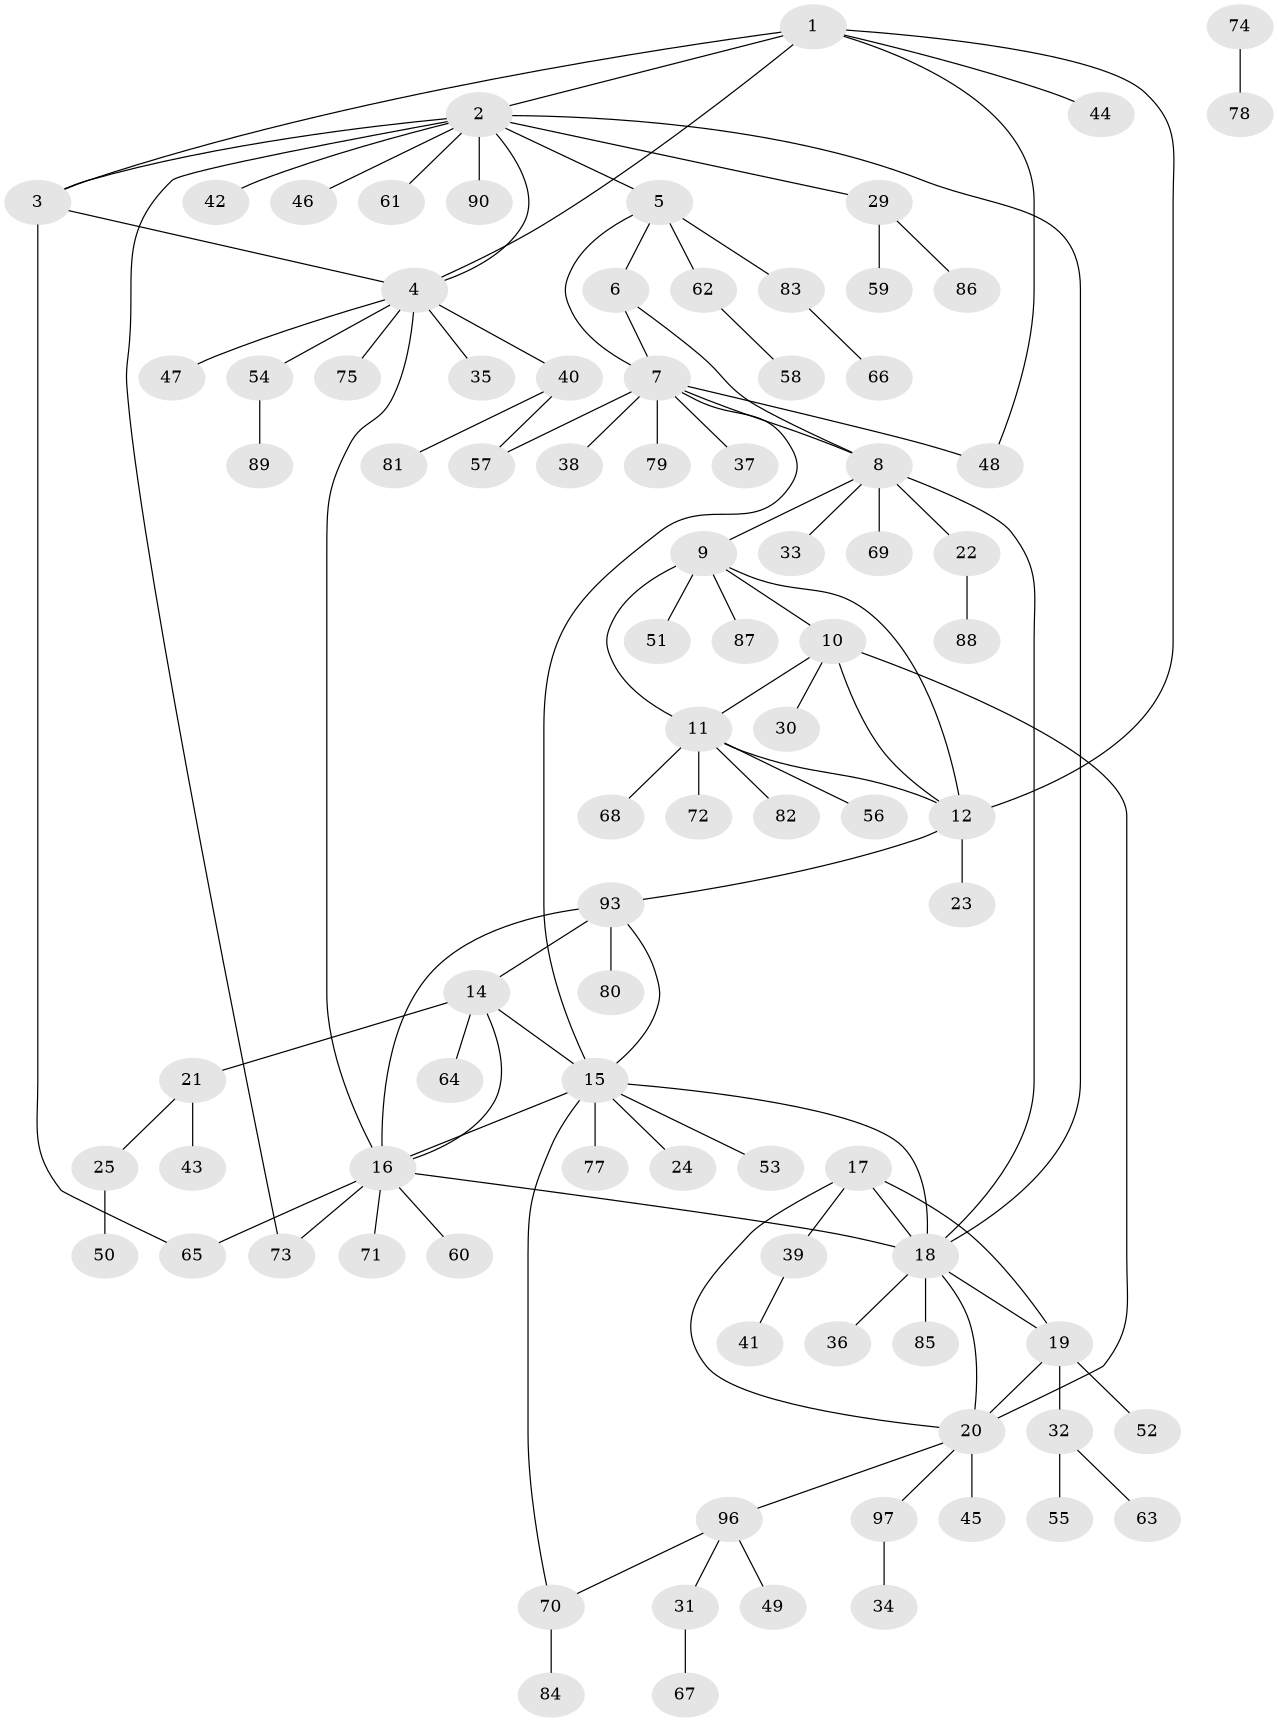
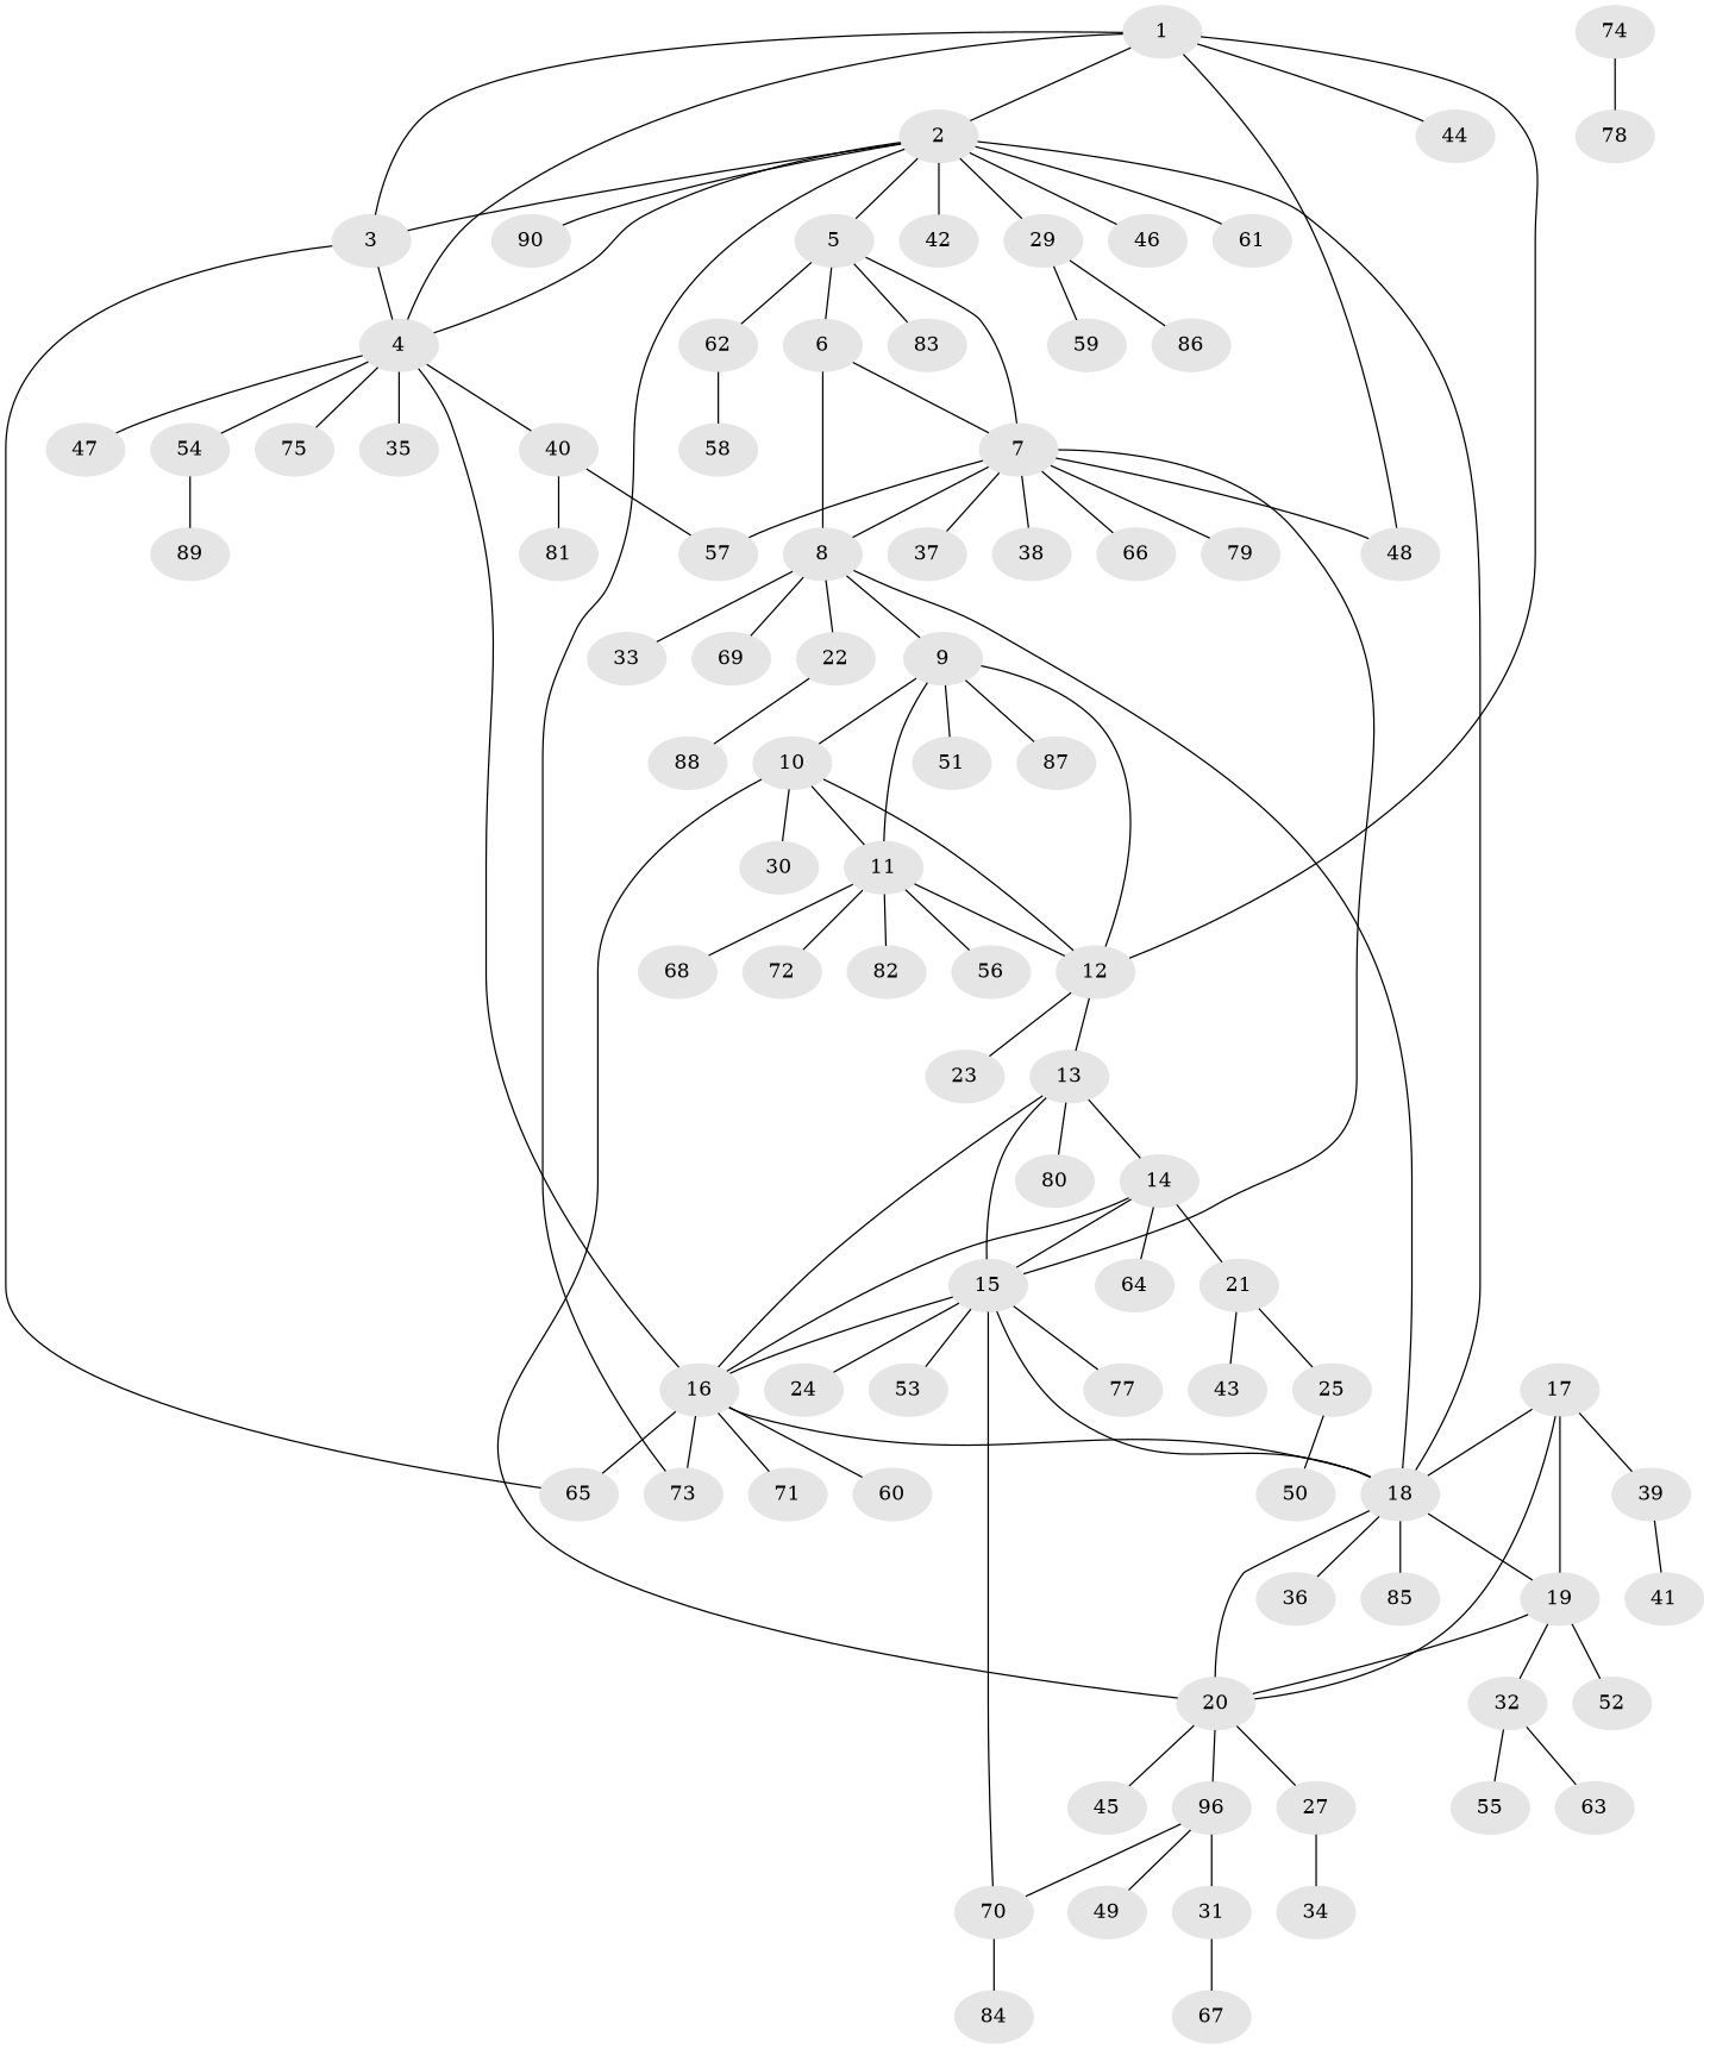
  graph {
    node [color=gray90 style=filled]
    1
    2
    3
    4
    12
    44
    48
    5
    18
    29
    42
    46
    61
    73
    90
    65
    16
    35
    40
    47
    54
    75
-   13 [label=93]
+   13
    23
    6
    7
    62
    83
    20
    85
    19
    36
    59
    86
    60
    71
    57
    81
    89
    8
    15
    37
    38
    66
    79
    9
    22
    33
    69
    58
    24
    53
    70
    77
    10
    11
    51
    87
    88
    30
    56
    68
    72
    82
    n65 [label=96]
-   27 [label=97]
+   27
    45
    14
    80
    21
    64
    25
    43
    84
    17
    39
    32
    52
    41
    55
    63
    31
    49
    34
    50
    67
    74
    78
    1 -- 2
    1 -- 3
    1 -- 4
    1 -- 12
    1 -- 44
    1 -- 48
    2 -- 3
    2 -- 4
    2 -- 5
    2 -- 18
    2 -- 29
    2 -- 42
    2 -- 46
    2 -- 61
    2 -- 73
    2 -- 90
    3 -- 4
    3 -- 65
    4 -- 16
    4 -- 35
    4 -- 40
    4 -- 47
    4 -- 54
    4 -- 75
    12 -- 13
    12 -- 23
    5 -- 6
    5 -- 7
    5 -- 62
    5 -- 83
    18 -- 20
    18 -- 85
    18 -- 19
    18 -- 36
    29 -- 59
    29 -- 86
    16 -- 18
    16 -- 73
    16 -- 65
    16 -- 60
    16 -- 71
    40 -- 57
    40 -- 81
    54 -- 89
    13 -- 16
    13 -- 15
    13 -- 14
    13 -- 80
    6 -- 7
    6 -- 8
    7 -- 48
    7 -- 57
    7 -- 8
    7 -- 15
    7 -- 37
    7 -- 38
-   83 -- 66
+   7 -- 66
    7 -- 79
    62 -- 58
    20 -- n65
    20 -- 27
    20 -- 45
    19 -- 20
    19 -- 32
    19 -- 52
    8 -- 18
    8 -- 9
    8 -- 22
    8 -- 33
    8 -- 69
    15 -- 18
    15 -- 16
    15 -- 24
    15 -- 53
    15 -- 70
    15 -- 77
    9 -- 12
    9 -- 10
    9 -- 11
    9 -- 51
    9 -- 87
    22 -- 88
    70 -- 84
    10 -- 12
    10 -- 20
    10 -- 11
    10 -- 30
    11 -- 12
    11 -- 56
    11 -- 68
    11 -- 72
    11 -- 82
    n65 -- 70
    n65 -- 31
    n65 -- 49
    27 -- 34
    14 -- 16
    14 -- 15
    14 -- 21
    14 -- 64
    21 -- 25
    21 -- 43
    25 -- 50
    17 -- 18
    17 -- 20
    17 -- 19
    17 -- 39
    39 -- 41
    32 -- 55
    32 -- 63
    31 -- 67
    74 -- 78
  }
